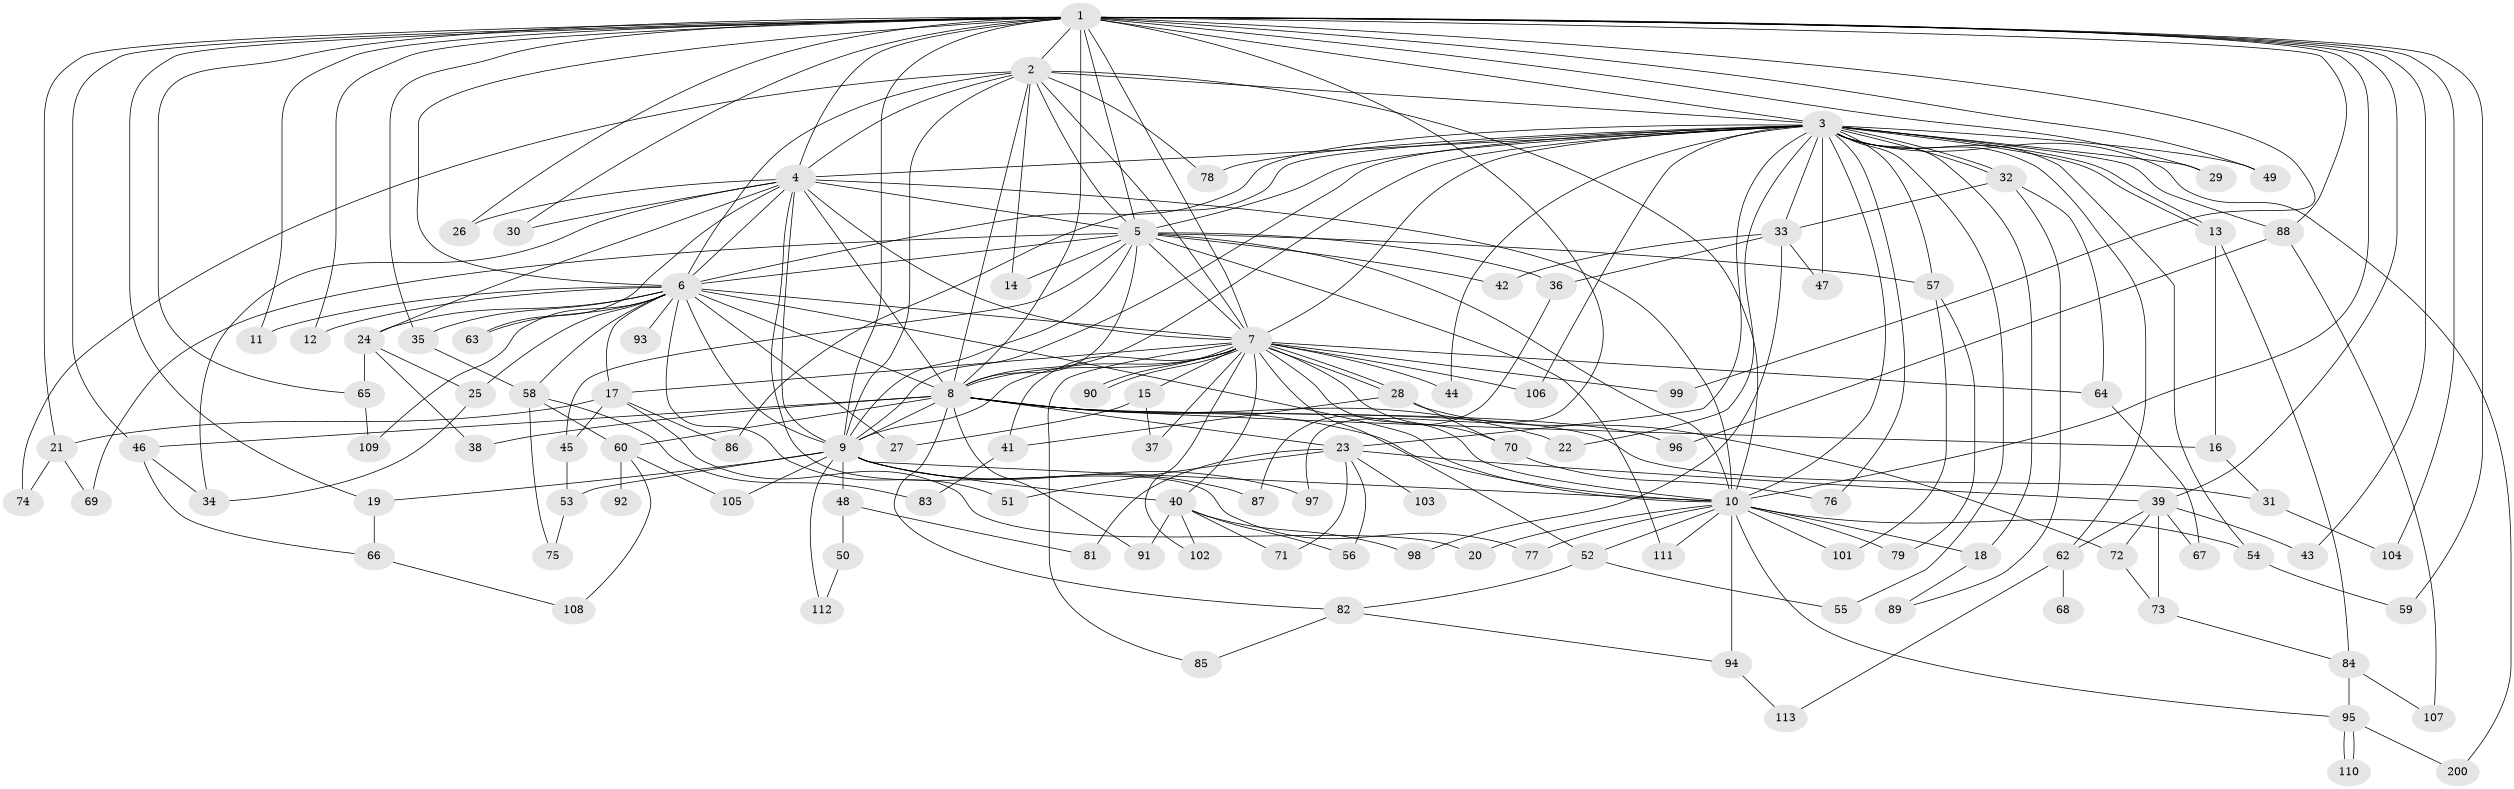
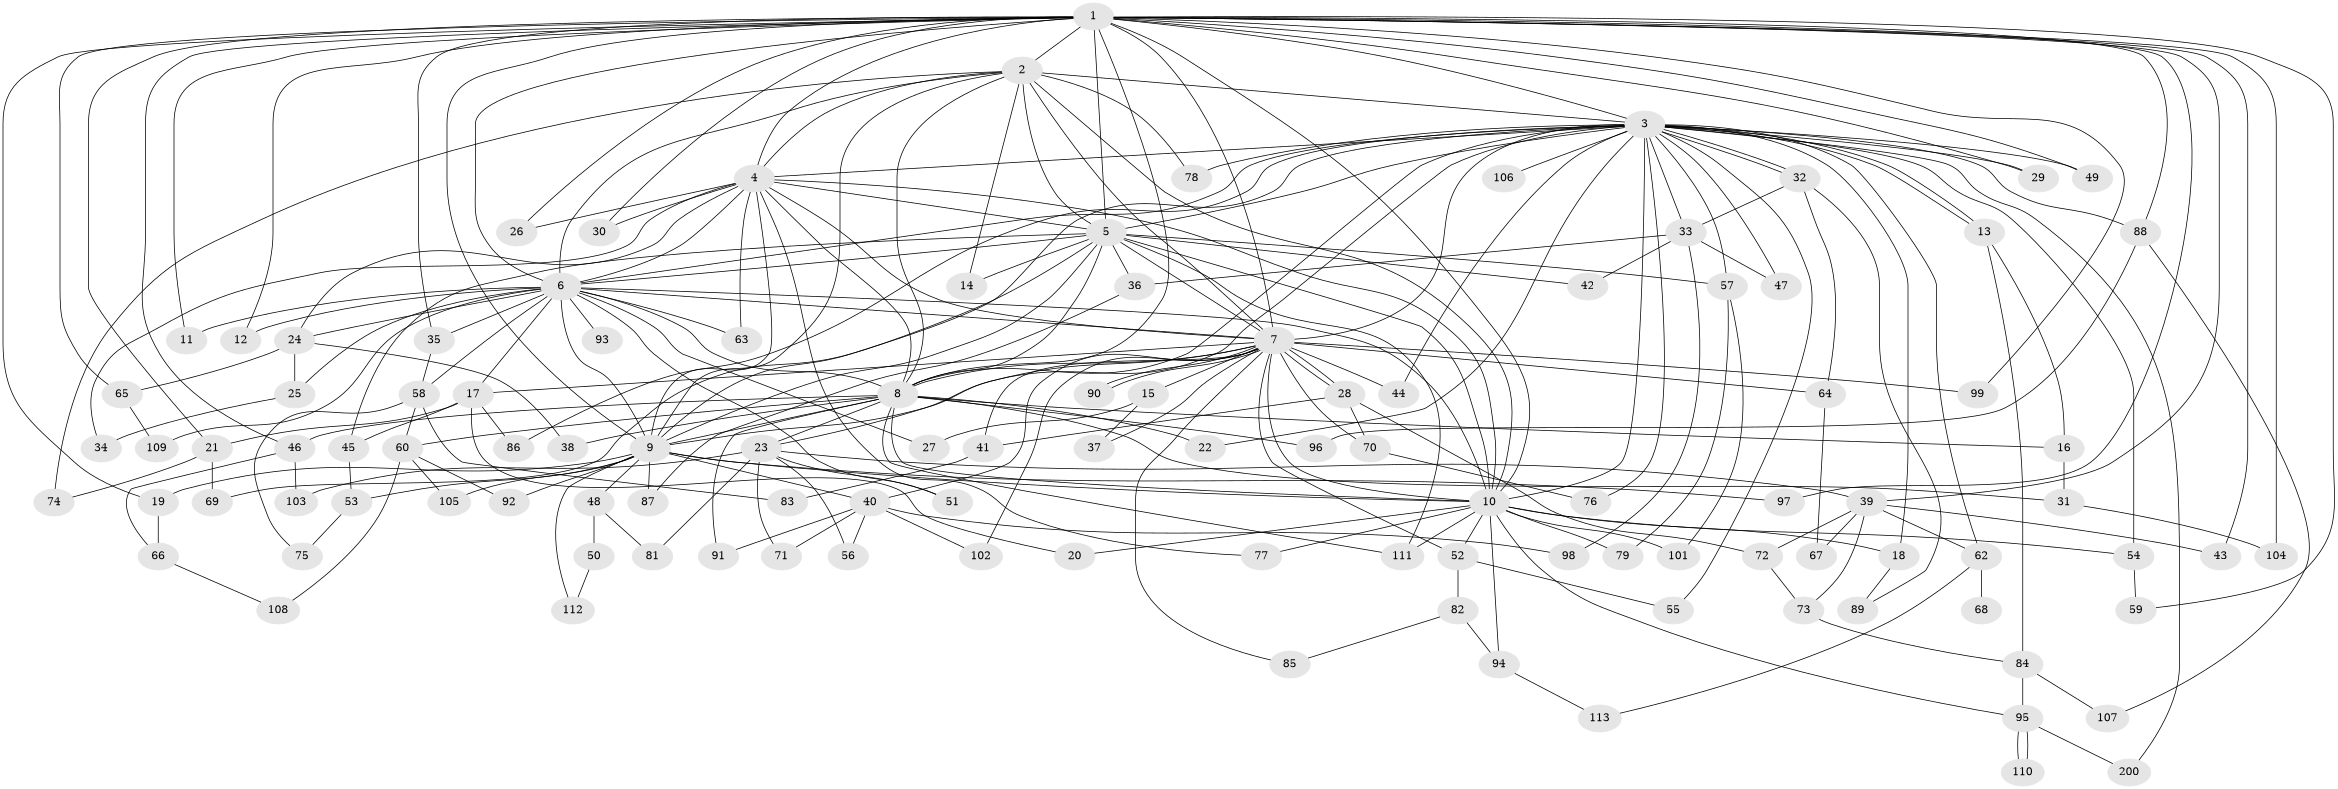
  graph {
    node [color=gray90 style=filled]
    1
    2
    3
    4
    5
    6
    7
    8
    9
    10
    11
    12
    19
    21
    26
    29
    30
    35
    39
    43
    46
    49
    59
    65
    88
    97
    99
    104
    14
    74
    78
    13
    18
    22
    23
    32
    33
    44
    47
    54
    55
    57
    62
    76
    86
    n46 [label=200]
    106
    24
    34
    63
    77
    36
    42
    45
    69
    111
    93
    17
    25
    27
    51
    58
    109
    15
    28
    37
    40
    41
    52
    64
    70
    85
    90
    102
    16
    31
    38
    60
    82
    91
    96
    48
    53
    87
    92
    105
    112
    20
    79
    94
    95
    101
    66
    72
    67
    73
    103
    50
    81
    107
    84
    89
    56
    71
    98
    68
    113
    83
    75
    108
    110
    1 -- 2
    1 -- 3
    1 -- 4
    1 -- 5
    1 -- 6
    1 -- 7
    1 -- 8
    1 -- 9
    1 -- 10
    1 -- 11
    1 -- 12
    1 -- 19
    1 -- 21
    1 -- 26
    1 -- 29
    1 -- 30
    1 -- 35
    1 -- 39
    1 -- 43
    1 -- 46
    1 -- 49
    1 -- 59
    1 -- 65
    1 -- 88
    1 -- 97
    1 -- 99
    1 -- 104
    2 -- 3
    2 -- 4
    2 -- 5
    2 -- 6
    2 -- 7
    2 -- 8
    2 -- 9
    2 -- 10
    2 -- 14
    2 -- 74
    2 -- 78
    3 -- 4
    3 -- 5
    3 -- 6
    3 -- 7
    3 -- 8
    3 -- 9
    3 -- 10
    3 -- 29
    3 -- 49
    3 -- 88
    3 -- 78
    3 -- 13
    3 -- 13
    3 -- 18
    3 -- 22
    3 -- 23
    3 -- 32
    3 -- 32
    3 -- 33
    3 -- 44
    3 -- 47
    3 -- 54
    3 -- 55
    3 -- 57
    3 -- 62
    3 -- 76
    3 -- 86
    3 -- n46
    3 -- 106
    4 -- 5
    4 -- 6
    4 -- 7
    4 -- 8
    4 -- 9
    4 -- 10
    4 -- 26
    4 -- 30
    4 -- 24
    4 -- 34
    4 -- 63
    4 -- 77
    5 -- 6
    5 -- 7
    5 -- 8
    5 -- 9
    5 -- 10
    5 -- 14
    5 -- 57
    5 -- 36
    5 -- 42
    5 -- 45
    5 -- 69
    5 -- 111
    6 -- 7
    6 -- 8
    6 -- 9
    6 -- 10
    6 -- 11
    6 -- 12
    6 -- 35
    6 -- 24
    6 -- 63
    6 -- 93
    6 -- 17
    6 -- 25
    6 -- 27
    6 -- 51
    6 -- 58
    6 -- 109
    7 -- 8
    7 -- 9
    7 -- 10
    7 -- 99
    7 -- 44
-   7 -- 106
    7 -- 17
    7 -- 15
    7 -- 28
    7 -- 28
    7 -- 37
    7 -- 40
    7 -- 41
    7 -- 52
    7 -- 64
    7 -- 70
    7 -- 85
    7 -- 90
    7 -- 90
    7 -- 102
    8 -- 9
    8 -- 10
    8 -- 46
    8 -- 22
    8 -- 23
    8 -- 16
    8 -- 31
    8 -- 38
    8 -- 60
-   8 -- 82
+   8 -- 111
    8 -- 91
    8 -- 96
    9 -- 10
    9 -- 19
    9 -- 97
    9 -- 40
    9 -- 48
    9 -- 53
    9 -- 87
+   9 -- 92
    9 -- 105
    9 -- 112
    10 -- 18
    10 -- 54
    10 -- 77
    10 -- 111
    10 -- 52
    10 -- 20
    10 -- 79
    10 -- 94
    10 -- 95
    10 -- 101
    19 -- 66
    21 -- 74
    21 -- 69
    35 -- 58
    39 -- 43
    39 -- 62
    39 -- 72
    39 -- 67
    39 -- 73
    46 -- 66
-   46 -- 34
+   46 -- 103
    65 -- 109
    88 -- 96
    88 -- 107
    13 -- 16
    13 -- 84
    18 -- 89
    23 -- 39
    23 -- 51
    23 -- 103
    23 -- 81
    23 -- 56
    23 -- 71
    32 -- 33
    32 -- 64
    32 -- 89
    33 -- 47
    33 -- 36
    33 -- 42
    33 -- 98
    54 -- 59
    57 -- 79
    57 -- 101
    62 -- 68
    62 -- 113
    24 -- 65
    24 -- 25
    24 -- 38
    36 -- 87
    45 -- 53
    17 -- 21
    17 -- 86
    17 -- 45
    17 -- 20
    25 -- 34
    58 -- 60
    58 -- 83
    58 -- 75
    15 -- 27
    15 -- 37
    28 -- 41
    28 -- 70
    28 -- 72
    40 -- 102
    40 -- 91
    40 -- 56
    40 -- 71
    40 -- 98
    41 -- 83
    52 -- 55
    52 -- 82
    64 -- 67
    70 -- 76
    16 -- 31
    31 -- 104
    60 -- 92
    60 -- 105
    60 -- 108
    82 -- 85
    82 -- 94
    48 -- 50
    48 -- 81
    53 -- 75
    94 -- 113
    95 -- n46
    95 -- 110
    95 -- 110
    66 -- 108
    72 -- 73
    73 -- 84
    50 -- 112
    84 -- 95
    84 -- 107
  }
